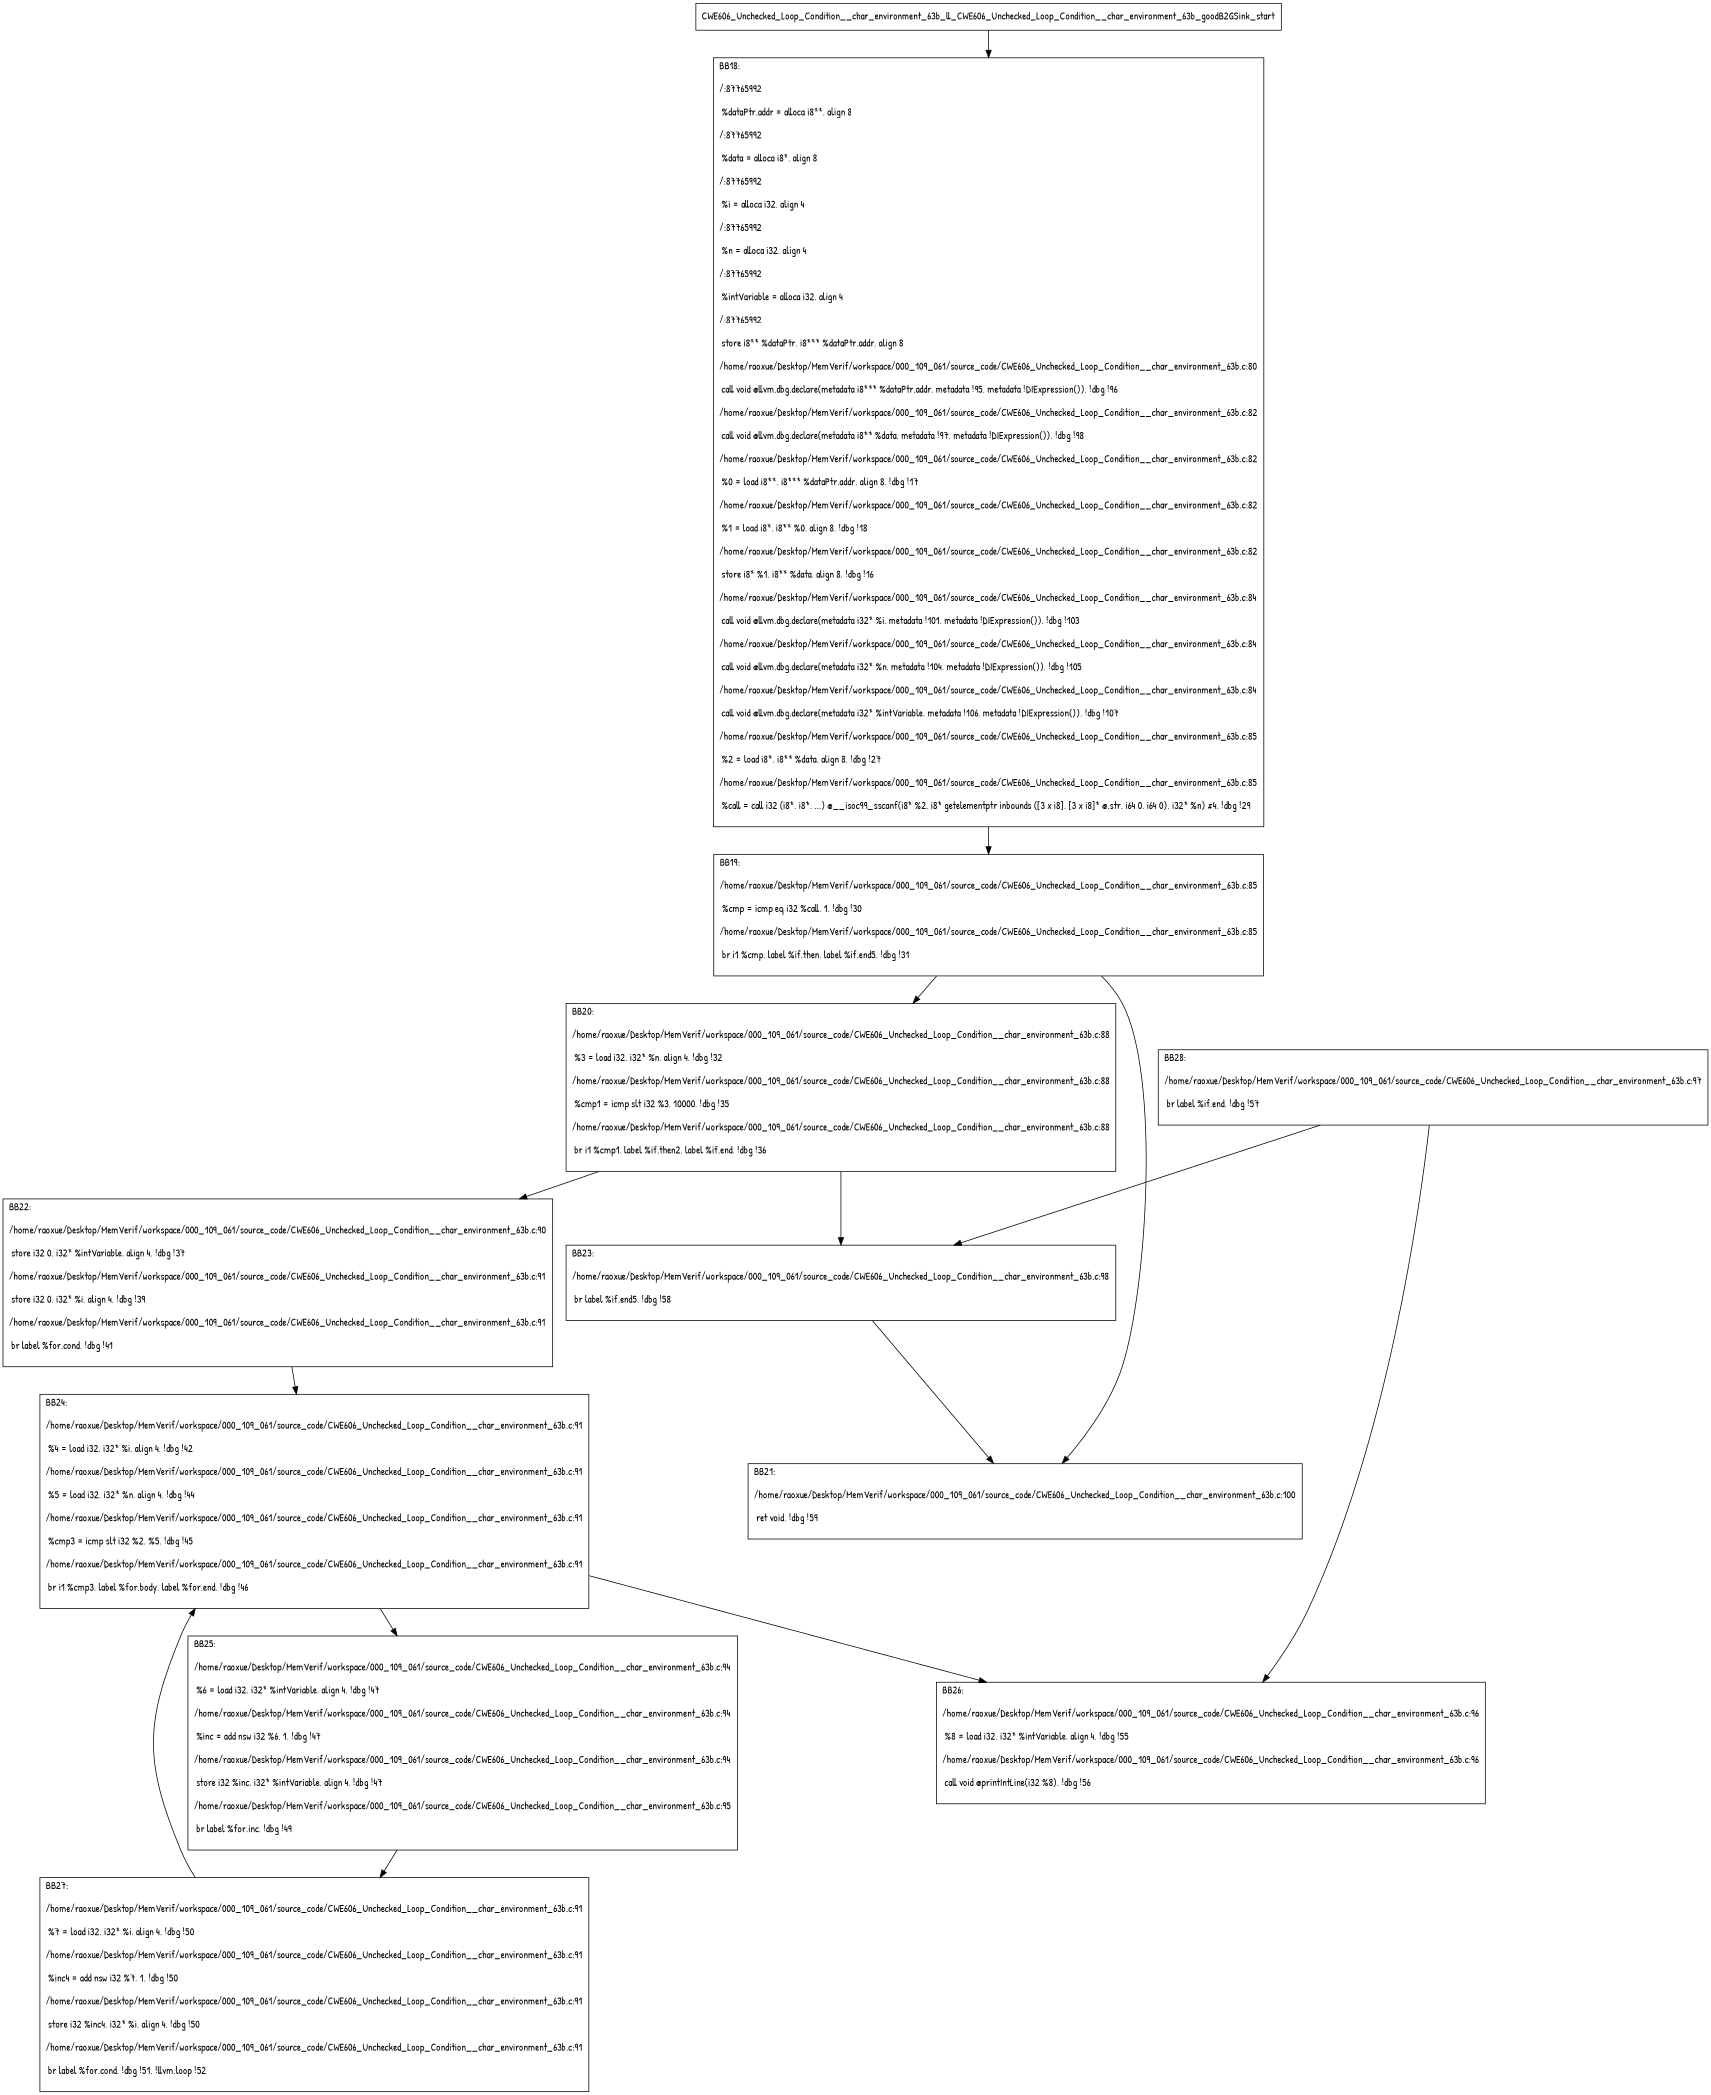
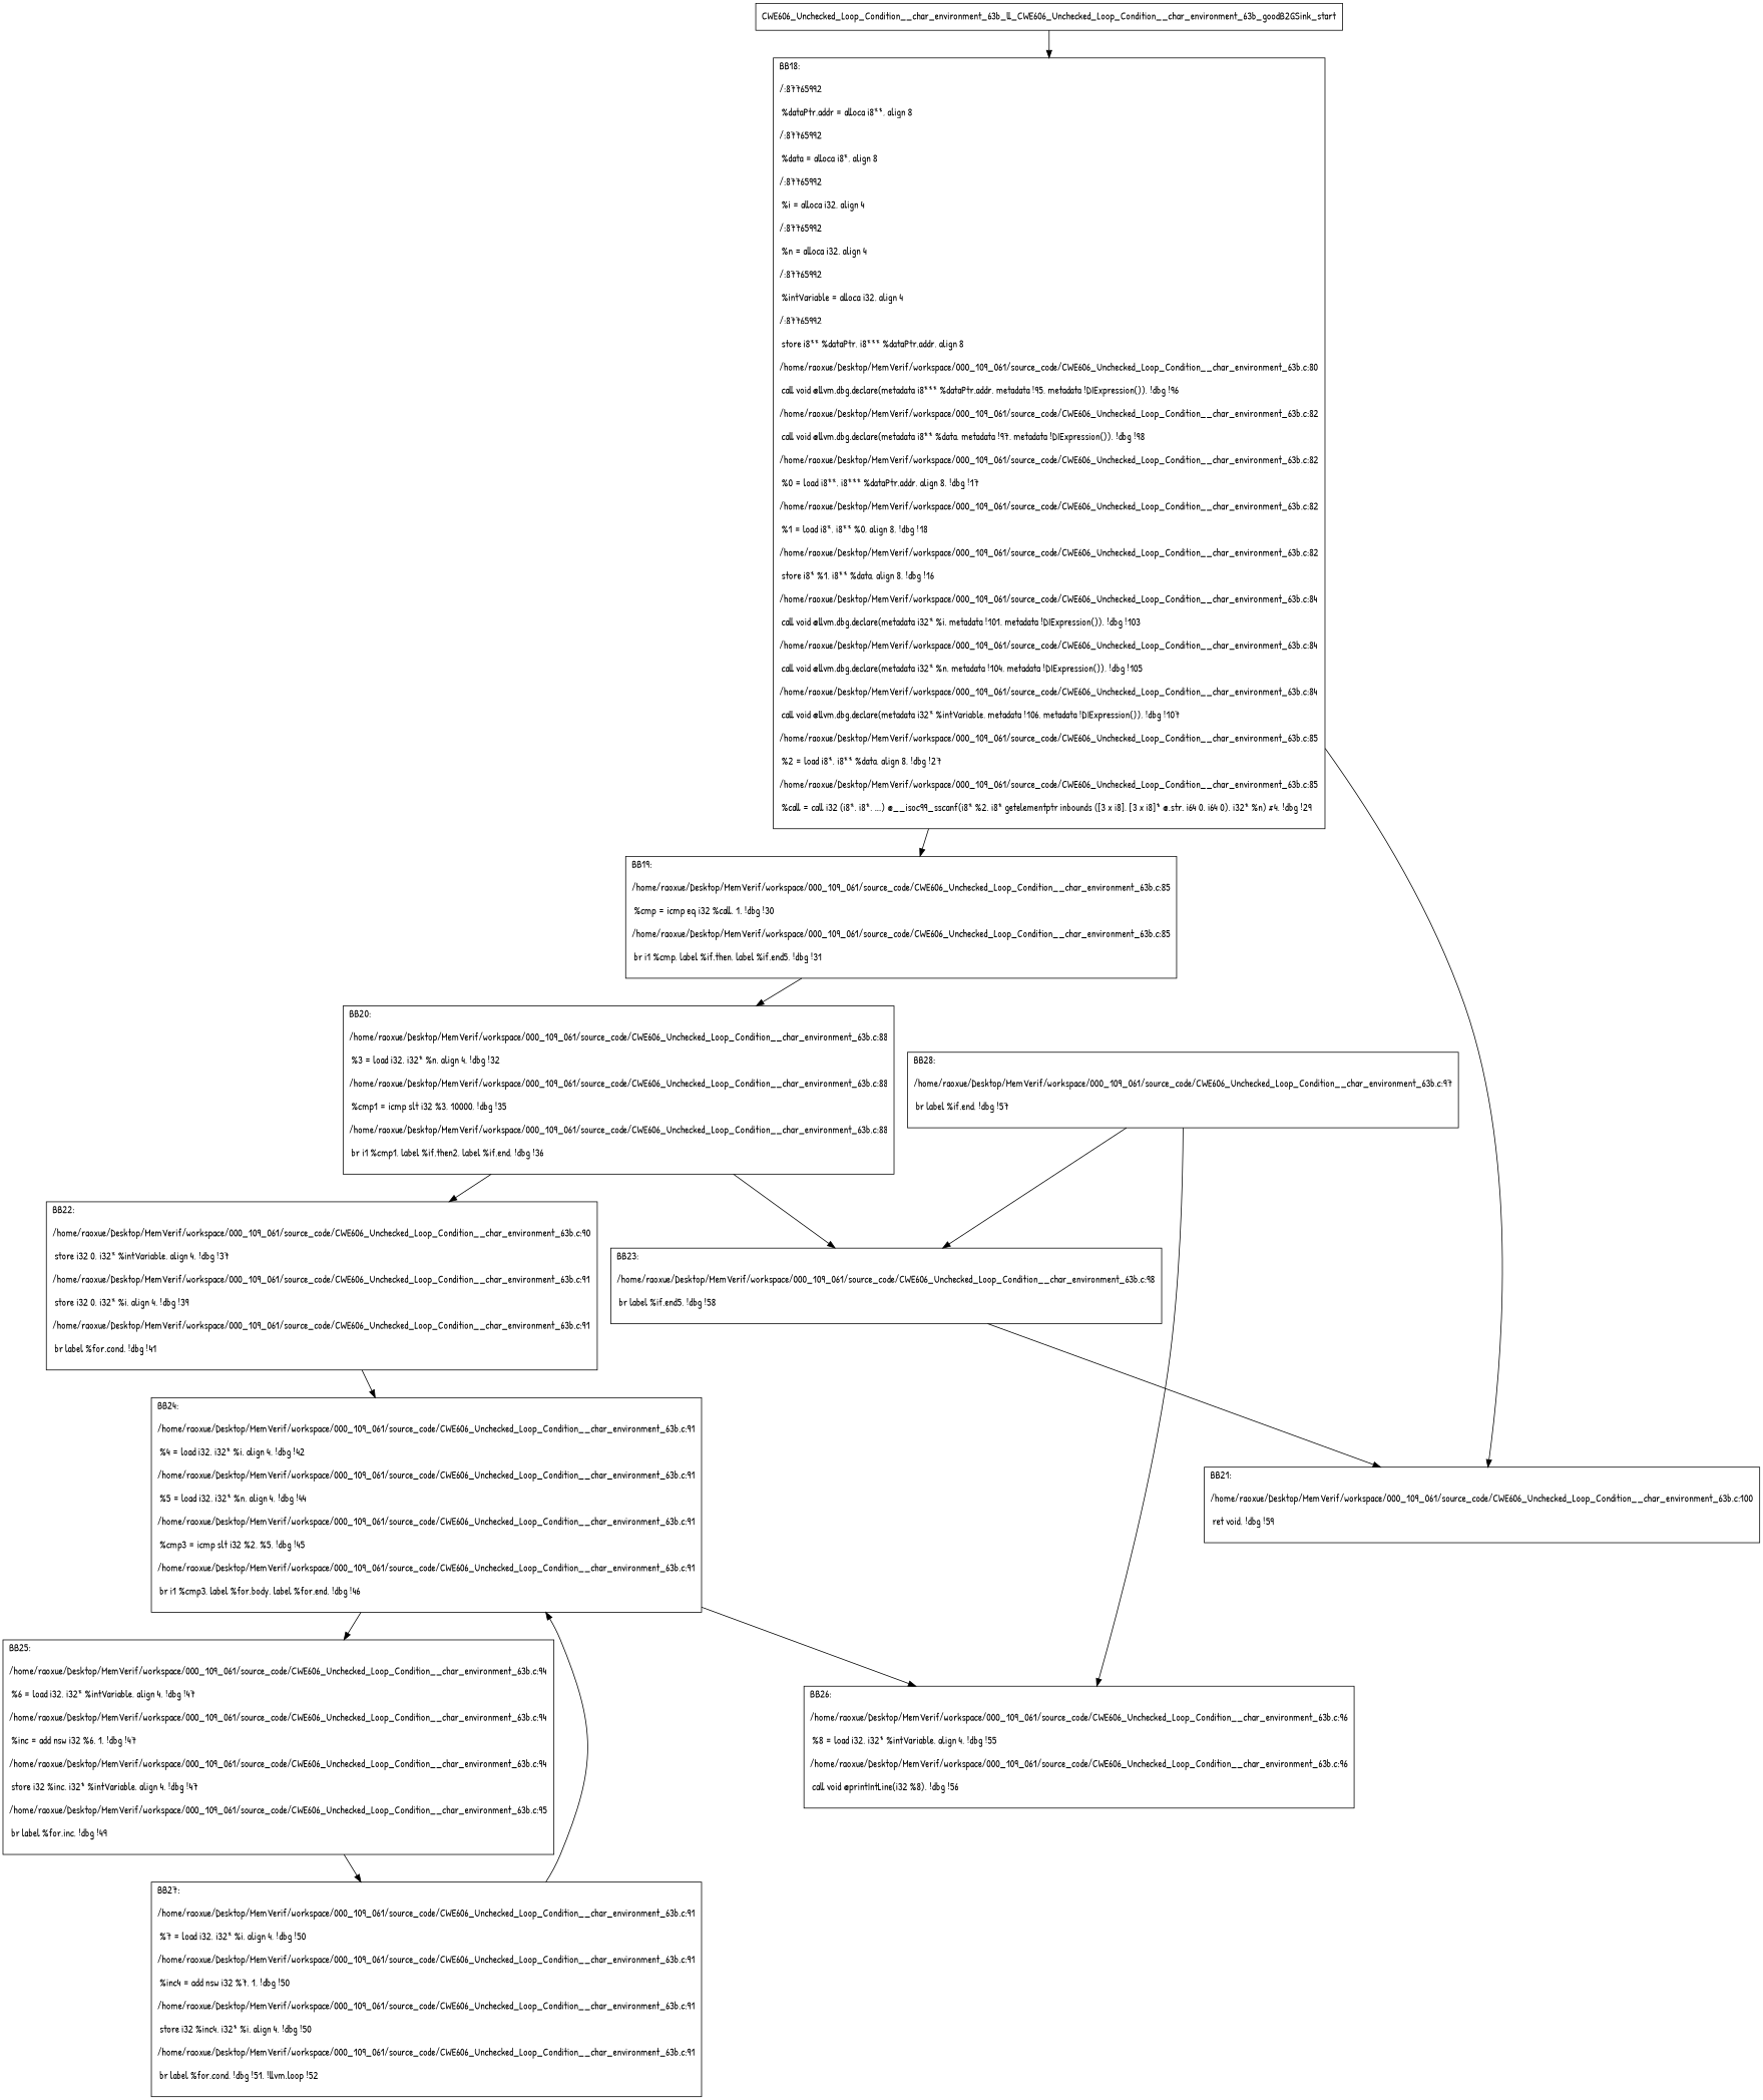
  digraph {
    fontname="Patrick Hand"
    node [fontname="Patrick Hand" shape=record]
    edge [fontname="Patrick Hand"]
    n1 [label="{CWE606_Unchecked_Loop_Condition__char_environment_63b_ll_CWE606_Unchecked_Loop_Condition__char_environment_63b_goodB2GSink_start}"]
    n2 [label="{BB18:\l\l/:87765992\l\n  %dataPtr.addr = alloca i8**, align 8\l\n/:87765992\l\n  %data = alloca i8*, align 8\l\n/:87765992\l\n  %i = alloca i32, align 4\l\n/:87765992\l\n  %n = alloca i32, align 4\l\n/:87765992\l\n  %intVariable = alloca i32, align 4\l\n/:87765992\l\n  store i8** %dataPtr, i8*** %dataPtr.addr, align 8\l\n/home/raoxue/Desktop/MemVerif/workspace/000_109_061/source_code/CWE606_Unchecked_Loop_Condition__char_environment_63b.c:80\l\n  call void @llvm.dbg.declare(metadata i8*** %dataPtr.addr, metadata !95, metadata !DIExpression()), !dbg !96\l\n/home/raoxue/Desktop/MemVerif/workspace/000_109_061/source_code/CWE606_Unchecked_Loop_Condition__char_environment_63b.c:82\l\n  call void @llvm.dbg.declare(metadata i8** %data, metadata !97, metadata !DIExpression()), !dbg !98\l\n/home/raoxue/Desktop/MemVerif/workspace/000_109_061/source_code/CWE606_Unchecked_Loop_Condition__char_environment_63b.c:82\l\n  %0 = load i8**, i8*** %dataPtr.addr, align 8, !dbg !17\l\n/home/raoxue/Desktop/MemVerif/workspace/000_109_061/source_code/CWE606_Unchecked_Loop_Condition__char_environment_63b.c:82\l\n  %1 = load i8*, i8** %0, align 8, !dbg !18\l\n/home/raoxue/Desktop/MemVerif/workspace/000_109_061/source_code/CWE606_Unchecked_Loop_Condition__char_environment_63b.c:82\l\n  store i8* %1, i8** %data, align 8, !dbg !16\l\n/home/raoxue/Desktop/MemVerif/workspace/000_109_061/source_code/CWE606_Unchecked_Loop_Condition__char_environment_63b.c:84\l\n  call void @llvm.dbg.declare(metadata i32* %i, metadata !101, metadata !DIExpression()), !dbg !103\l\n/home/raoxue/Desktop/MemVerif/workspace/000_109_061/source_code/CWE606_Unchecked_Loop_Condition__char_environment_63b.c:84\l\n  call void @llvm.dbg.declare(metadata i32* %n, metadata !104, metadata !DIExpression()), !dbg !105\l\n/home/raoxue/Desktop/MemVerif/workspace/000_109_061/source_code/CWE606_Unchecked_Loop_Condition__char_environment_63b.c:84\l\n  call void @llvm.dbg.declare(metadata i32* %intVariable, metadata !106, metadata !DIExpression()), !dbg !107\l\n/home/raoxue/Desktop/MemVerif/workspace/000_109_061/source_code/CWE606_Unchecked_Loop_Condition__char_environment_63b.c:85\l\n  %2 = load i8*, i8** %data, align 8, !dbg !27\l\n/home/raoxue/Desktop/MemVerif/workspace/000_109_061/source_code/CWE606_Unchecked_Loop_Condition__char_environment_63b.c:85\l\n  %call = call i32 (i8*, i8*, ...) @__isoc99_sscanf(i8* %2, i8* getelementptr inbounds ([3 x i8], [3 x i8]* @.str, i64 0, i64 0), i32* %n) #4, !dbg !29\l\n}"]
    n3 [label="{BB19:\l\l/home/raoxue/Desktop/MemVerif/workspace/000_109_061/source_code/CWE606_Unchecked_Loop_Condition__char_environment_63b.c:85\l\n  %cmp = icmp eq i32 %call, 1, !dbg !30\l\n/home/raoxue/Desktop/MemVerif/workspace/000_109_061/source_code/CWE606_Unchecked_Loop_Condition__char_environment_63b.c:85\l\n  br i1 %cmp, label %if.then, label %if.end5, !dbg !31\l\n}"]
    n4 [label="{BB20:\l\l/home/raoxue/Desktop/MemVerif/workspace/000_109_061/source_code/CWE606_Unchecked_Loop_Condition__char_environment_63b.c:88\l\n  %3 = load i32, i32* %n, align 4, !dbg !32\l\n/home/raoxue/Desktop/MemVerif/workspace/000_109_061/source_code/CWE606_Unchecked_Loop_Condition__char_environment_63b.c:88\l\n  %cmp1 = icmp slt i32 %3, 10000, !dbg !35\l\n/home/raoxue/Desktop/MemVerif/workspace/000_109_061/source_code/CWE606_Unchecked_Loop_Condition__char_environment_63b.c:88\l\n  br i1 %cmp1, label %if.then2, label %if.end, !dbg !36\l\n}"]
    n5 [label="{BB21:\l\l/home/raoxue/Desktop/MemVerif/workspace/000_109_061/source_code/CWE606_Unchecked_Loop_Condition__char_environment_63b.c:100\l\n  ret void, !dbg !59\l\n}"]
    n6 [label="{BB22:\l\l/home/raoxue/Desktop/MemVerif/workspace/000_109_061/source_code/CWE606_Unchecked_Loop_Condition__char_environment_63b.c:90\l\n  store i32 0, i32* %intVariable, align 4, !dbg !37\l\n/home/raoxue/Desktop/MemVerif/workspace/000_109_061/source_code/CWE606_Unchecked_Loop_Condition__char_environment_63b.c:91\l\n  store i32 0, i32* %i, align 4, !dbg !39\l\n/home/raoxue/Desktop/MemVerif/workspace/000_109_061/source_code/CWE606_Unchecked_Loop_Condition__char_environment_63b.c:91\l\n  br label %for.cond, !dbg !41\l\n}"]
    n7 [label="{BB23:\l\l/home/raoxue/Desktop/MemVerif/workspace/000_109_061/source_code/CWE606_Unchecked_Loop_Condition__char_environment_63b.c:98\l\n  br label %if.end5, !dbg !58\l\n}"]
    n8 [label="{BB24:\l\l/home/raoxue/Desktop/MemVerif/workspace/000_109_061/source_code/CWE606_Unchecked_Loop_Condition__char_environment_63b.c:91\l\n  %4 = load i32, i32* %i, align 4, !dbg !42\l\n/home/raoxue/Desktop/MemVerif/workspace/000_109_061/source_code/CWE606_Unchecked_Loop_Condition__char_environment_63b.c:91\l\n  %5 = load i32, i32* %n, align 4, !dbg !44\l\n/home/raoxue/Desktop/MemVerif/workspace/000_109_061/source_code/CWE606_Unchecked_Loop_Condition__char_environment_63b.c:91\l\n  %cmp3 = icmp slt i32 %2, %5, !dbg !45\l\n/home/raoxue/Desktop/MemVerif/workspace/000_109_061/source_code/CWE606_Unchecked_Loop_Condition__char_environment_63b.c:91\l\n  br i1 %cmp3, label %for.body, label %for.end, !dbg !46\l\n}"]
    n9 [label="{BB25:\l\l/home/raoxue/Desktop/MemVerif/workspace/000_109_061/source_code/CWE606_Unchecked_Loop_Condition__char_environment_63b.c:94\l\n  %6 = load i32, i32* %intVariable, align 4, !dbg !47\l\n/home/raoxue/Desktop/MemVerif/workspace/000_109_061/source_code/CWE606_Unchecked_Loop_Condition__char_environment_63b.c:94\l\n  %inc = add nsw i32 %6, 1, !dbg !47\l\n/home/raoxue/Desktop/MemVerif/workspace/000_109_061/source_code/CWE606_Unchecked_Loop_Condition__char_environment_63b.c:94\l\n  store i32 %inc, i32* %intVariable, align 4, !dbg !47\l\n/home/raoxue/Desktop/MemVerif/workspace/000_109_061/source_code/CWE606_Unchecked_Loop_Condition__char_environment_63b.c:95\l\n  br label %for.inc, !dbg !49\l\n}"]
    n10 [label="{BB26:\l\l/home/raoxue/Desktop/MemVerif/workspace/000_109_061/source_code/CWE606_Unchecked_Loop_Condition__char_environment_63b.c:96\l\n  %8 = load i32, i32* %intVariable, align 4, !dbg !55\l\n/home/raoxue/Desktop/MemVerif/workspace/000_109_061/source_code/CWE606_Unchecked_Loop_Condition__char_environment_63b.c:96\l\n  call void @printIntLine(i32 %8), !dbg !56\l\n}"]
    n11 [label="{BB27:\l\l/home/raoxue/Desktop/MemVerif/workspace/000_109_061/source_code/CWE606_Unchecked_Loop_Condition__char_environment_63b.c:91\l\n  %7 = load i32, i32* %i, align 4, !dbg !50\l\n/home/raoxue/Desktop/MemVerif/workspace/000_109_061/source_code/CWE606_Unchecked_Loop_Condition__char_environment_63b.c:91\l\n  %inc4 = add nsw i32 %7, 1, !dbg !50\l\n/home/raoxue/Desktop/MemVerif/workspace/000_109_061/source_code/CWE606_Unchecked_Loop_Condition__char_environment_63b.c:91\l\n  store i32 %inc4, i32* %i, align 4, !dbg !50\l\n/home/raoxue/Desktop/MemVerif/workspace/000_109_061/source_code/CWE606_Unchecked_Loop_Condition__char_environment_63b.c:91\l\n  br label %for.cond, !dbg !51, !llvm.loop !52\l\n}"]
    n12 [label="{BB28:\l\l/home/raoxue/Desktop/MemVerif/workspace/000_109_061/source_code/CWE606_Unchecked_Loop_Condition__char_environment_63b.c:97\l\n  br label %if.end, !dbg !57\l\n}"]
    n1 -> n2
    n2 -> n3
    n3 -> n4
-   n3 -> n5
+   n2 -> n5
    n4 -> n6
    n4 -> n7
    n6 -> n8
    n7 -> n5
    n8 -> n9
    n8 -> n10
    n9 -> n11
    n11 -> n8
    n12 -> n7
    n12 -> n10
  }
